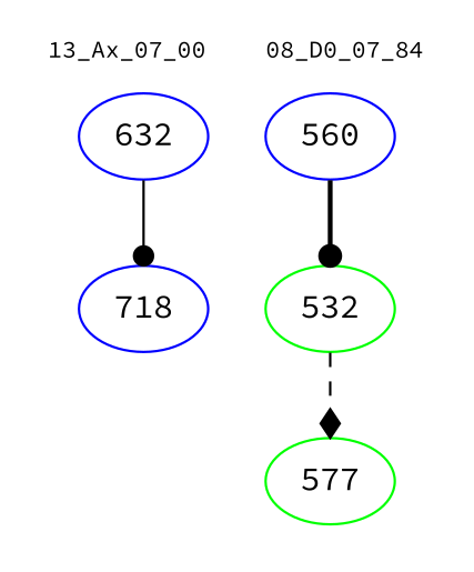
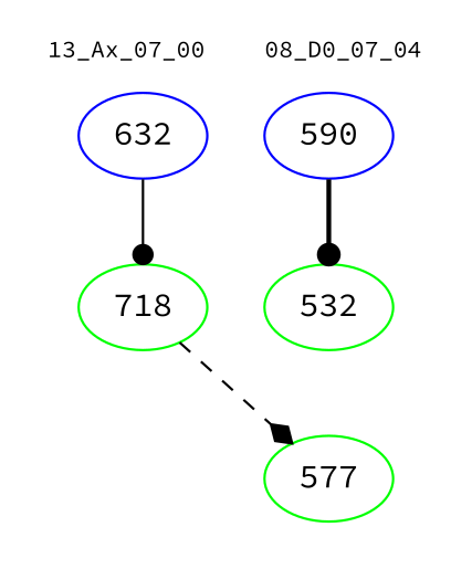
  digraph {
    fontname="Source Code Pro"
    node [color=green fontname="Source Code Pro"]
    edge [arrowhead=dot color=black fontname="Source Code Pro"]
    n1 [color=blue label=632]
-   n2 [color=blue label=718]
-   n3 [color=blue label=560]
+   n2 [label=718]
+   n3 [color=blue label=590]
    n4 [label=532]
    n5 [label=577]
    subgraph cluster_1 {
      color=white
      fontsize=10
      label="13_Ax_07_00"
      n1
      n2
    }
    subgraph cluster_2 {
      color=white
      fontsize=10
-     label="08_D0_07_84"
+     label="08_D0_07_04"
      n3
      n4
      n5
    }
    n1 -> n2 [style=solid]
    n3 -> n4 [style=bold]
-   n4 -> n5 [arrowhead=diamond style=dashed]
+   n2 -> n5 [arrowhead=diamond style=dashed]
  }
